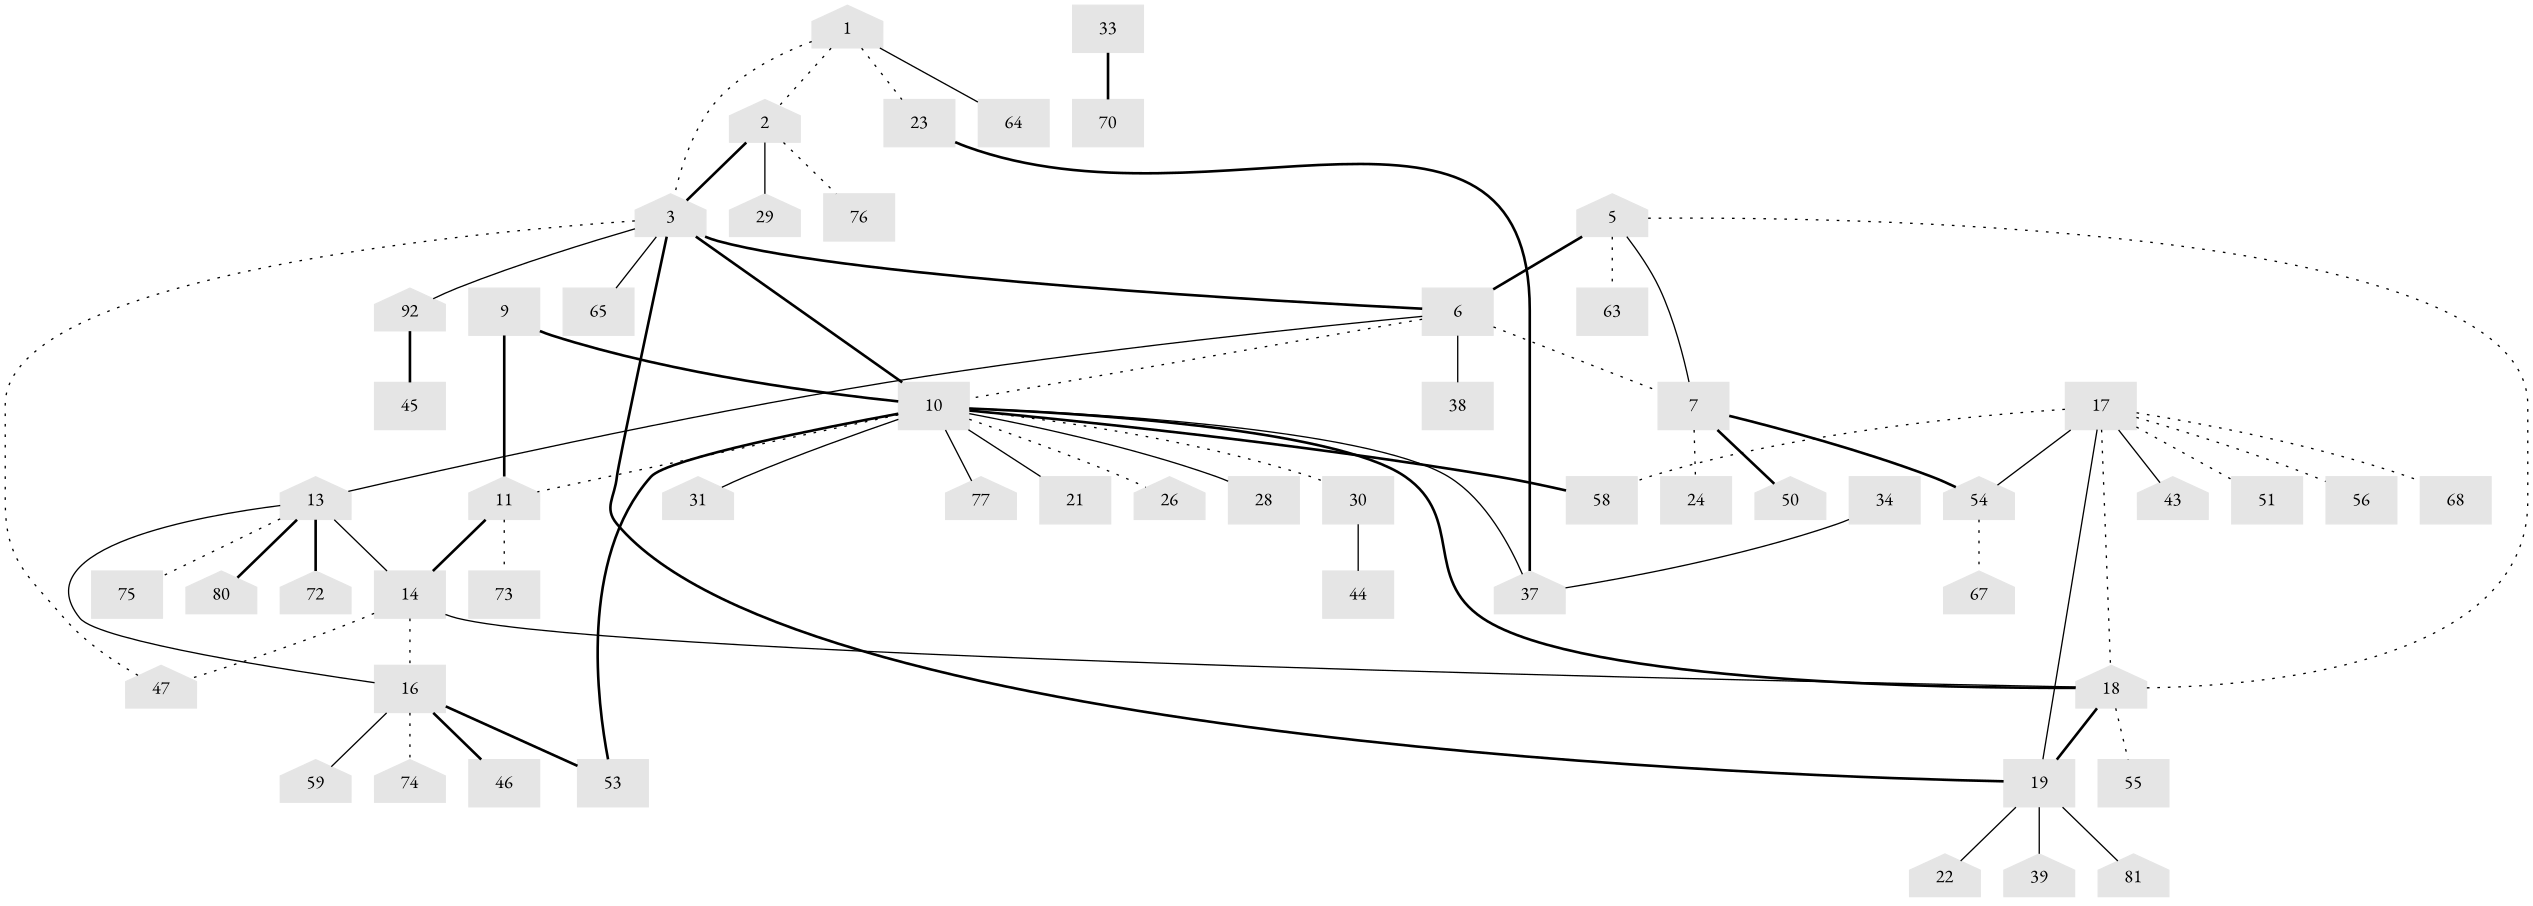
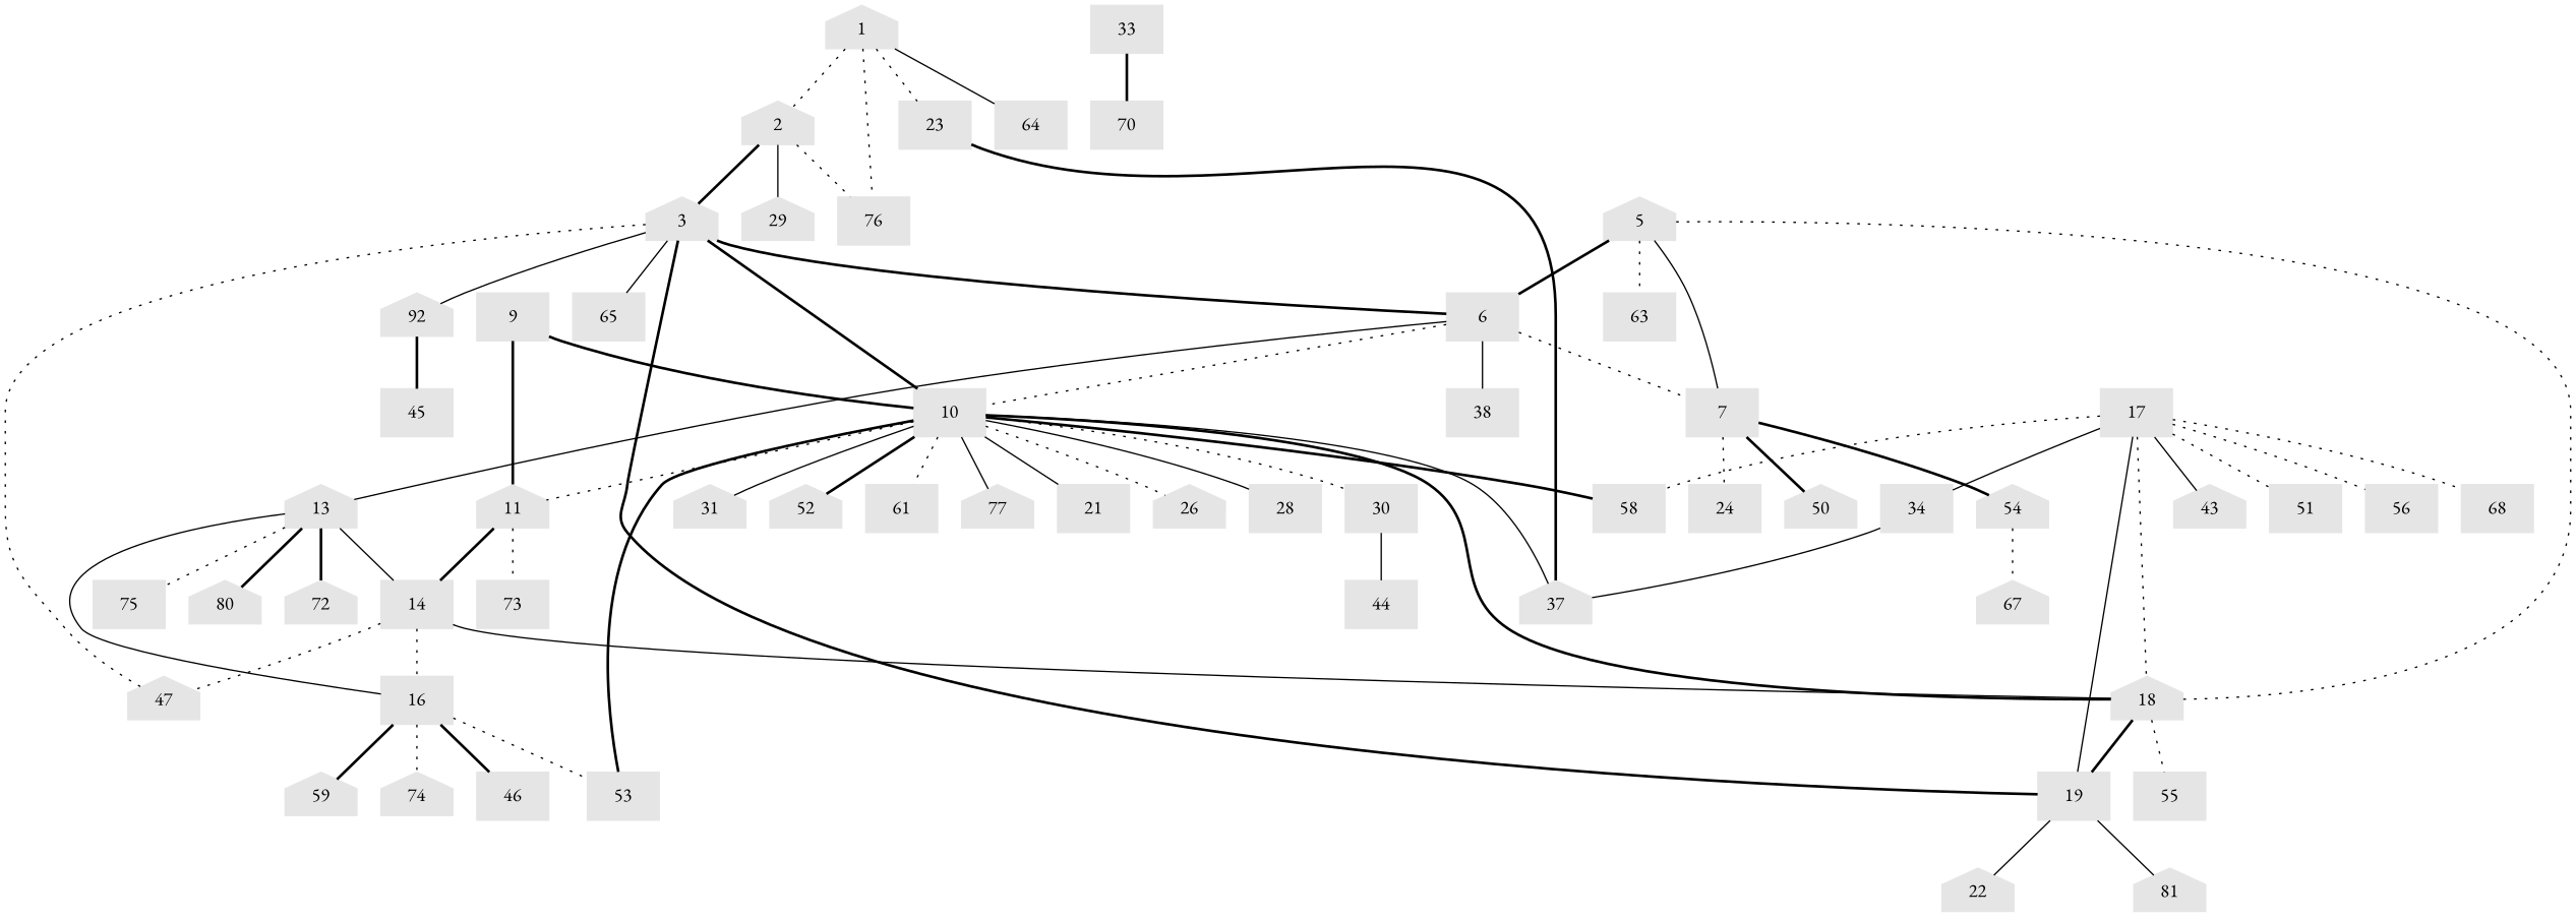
  graph {
    fontname="EB Garamond"
    node [color=gray90 fontname="EB Garamond" shape=box style=filled]
    edge [fontname="EB Garamond" style=dotted]
    2 [shape=house super="+40"]
    3 [shape=house super="+4"]
    29 [shape=house]
    76
    1 [shape=house]
    23
    64 [super="+71"]
    6 [super="+8"]
    10 [super="+12"]
    19 [super="+25"]
    n11 [label=92 shape=house]
    47 [shape=house]
    65
    13 [shape=house super="+79"]
    14 [super="+15"]
    16 [super="+48"]
    72 [shape=house]
    75
    80 [shape=house]
    37 [shape=house super="+41"]
    7 [super="+35"]
    38
    18 [shape=house super="+20"]
    11 [shape=house super="+62"]
    21
    26 [shape=house]
    28 [super="+57"]
    30 [super="+49"]
    31 [shape=house]
+   52 [shape=house]
    53
    58 [super="+69"]
+   61
    77 [shape=house]
    22 [shape=house]
-   39 [shape=house]
    81 [shape=house]
    45
    5 [shape=house]
    63
    24
    50 [shape=house super="+60"]
    54 [shape=house]
    55
    33
    70
    67 [shape=house]
    9 [super="+27"]
    73
    44
    46
    59 [shape=house]
    74 [shape=house]
    17 [super="+42"]
    34
    43 [shape=house]
    51
    56
    68
    2 -- 3 [style=bold weight=2]
    2 -- 29 [style=solid]
    2 -- 76
    3 -- 6 [style=bold]
    3 -- 10 [style=bold]
    3 -- 19 [style=bold]
    3 -- n11 [style=solid]
    3 -- 47
    3 -- 65 [style=solid]
    1 -- 2
-   1 -- 3 [weight=2]
+   1 -- 76 [weight=2]
    1 -- 23
    1 -- 64 [style=solid]
    23 -- 37 [style=bold]
    6 -- 10
    6 -- 13 [style=solid]
    6 -- 7 [weight=2]
    6 -- 38 [style=solid]
    10 -- 37 [style=solid]
    10 -- 18 [style=bold]
    10 -- 11 [weight=2]
    10 -- 21 [style=solid]
    10 -- 26
    10 -- 28 [style=solid]
    10 -- 30
    10 -- 31 [style=solid]
+   10 -- 52 [style=bold]
    10 -- 53 [style=bold]
    10 -- 58 [style=bold]
+   10 -- 61
    10 -- 77 [style=solid]
    19 -- 22 [style=solid]
-   19 -- 39 [style=solid]
    19 -- 81 [style=solid]
    n11 -- 45 [style=bold]
    13 -- 14 [style=solid weight=2]
    13 -- 16 [style=solid]
    13 -- 72 [style=bold]
    13 -- 75
    13 -- 80 [style=bold]
    14 -- 47
    14 -- 16 [weight=2]
    14 -- 18 [style=solid]
-   16 -- 53 [style=bold]
+   16 -- 53
    16 -- 46 [style=bold]
-   16 -- 59 [style=solid]
+   16 -- 59 [style=bold]
    16 -- 74
    7 -- 24
    7 -- 50 [style=bold]
    7 -- 54 [style=bold]
    18 -- 19 [style=bold weight=2]
    18 -- 55
    11 -- 14 [style=bold]
    11 -- 73
    30 -- 44 [style=solid]
    5 -- 6 [style=bold weight=2]
    5 -- 7 [style=solid]
    5 -- 18
    5 -- 63
    54 -- 67
    33 -- 70 [style=bold]
    9 -- 10 [style=bold weight=2]
    9 -- 11 [style=bold]
    17 -- 19 [style=solid]
    17 -- 18 [weight=2]
    17 -- 58
-   17 -- 54 [style=solid]
+   17 -- 34 [style=solid]
    17 -- 43 [style=solid]
    17 -- 51
    17 -- 56
    17 -- 68
    34 -- 37 [style=solid]
  }
